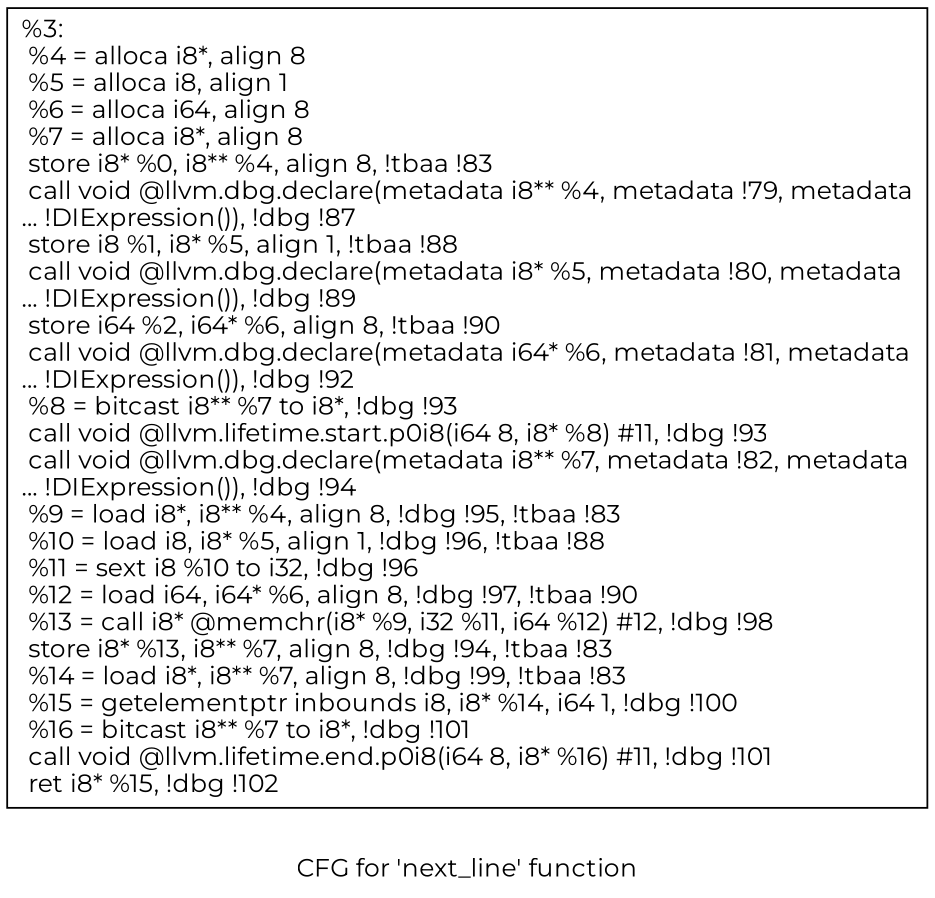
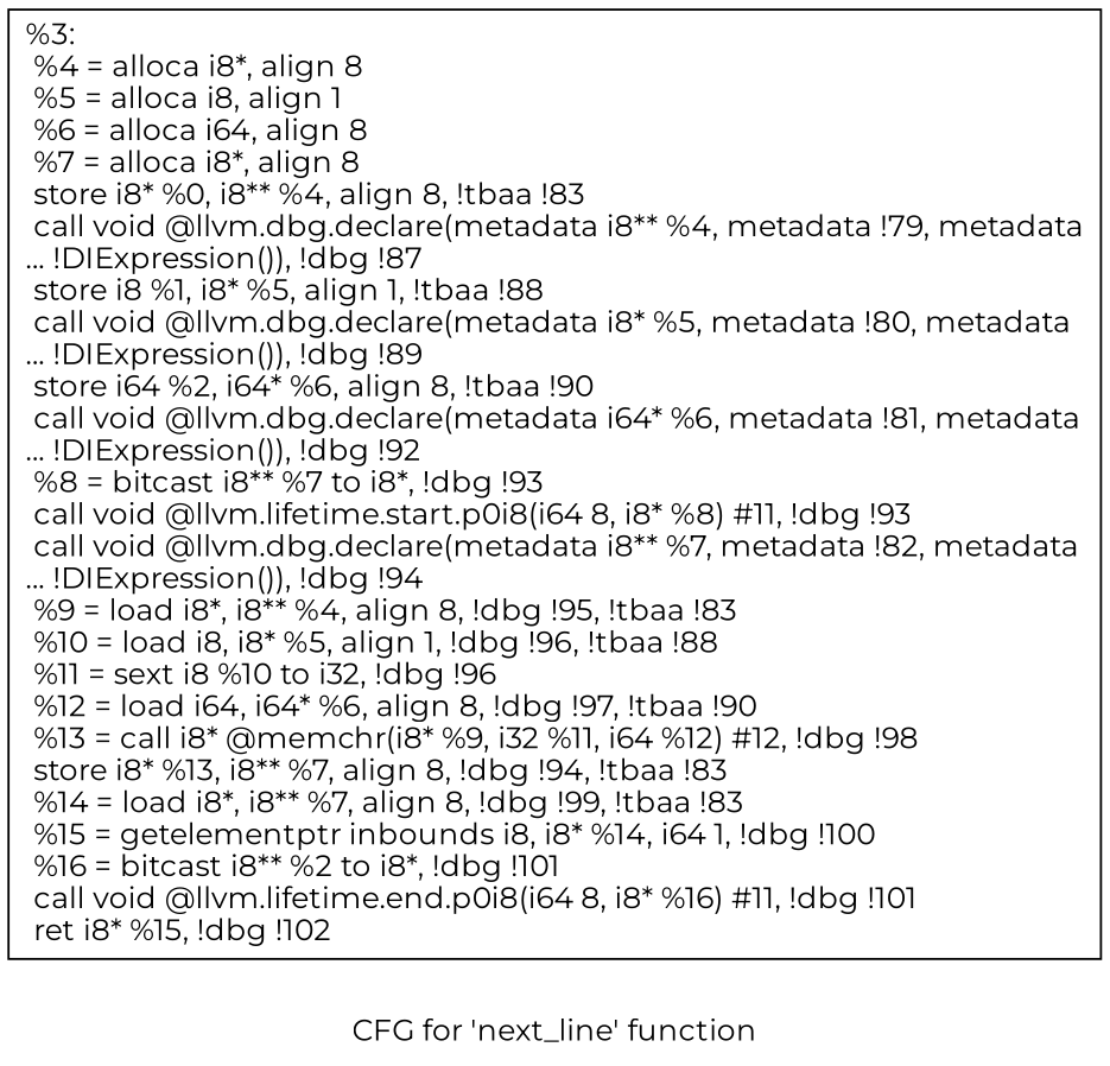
  digraph {
    label="CFG for 'next_line' function"
    fontname=Montserrat
-   n1 [label="{%3:\l  %4 = alloca i8*, align 8\l  %5 = alloca i8, align 1\l  %6 = alloca i64, align 8\l  %7 = alloca i8*, align 8\l  store i8* %0, i8** %4, align 8, !tbaa !83\l  call void @llvm.dbg.declare(metadata i8** %4, metadata !79, metadata\l... !DIExpression()), !dbg !87\l  store i8 %1, i8* %5, align 1, !tbaa !88\l  call void @llvm.dbg.declare(metadata i8* %5, metadata !80, metadata\l... !DIExpression()), !dbg !89\l  store i64 %2, i64* %6, align 8, !tbaa !90\l  call void @llvm.dbg.declare(metadata i64* %6, metadata !81, metadata\l... !DIExpression()), !dbg !92\l  %8 = bitcast i8** %7 to i8*, !dbg !93\l  call void @llvm.lifetime.start.p0i8(i64 8, i8* %8) #11, !dbg !93\l  call void @llvm.dbg.declare(metadata i8** %7, metadata !82, metadata\l... !DIExpression()), !dbg !94\l  %9 = load i8*, i8** %4, align 8, !dbg !95, !tbaa !83\l  %10 = load i8, i8* %5, align 1, !dbg !96, !tbaa !88\l  %11 = sext i8 %10 to i32, !dbg !96\l  %12 = load i64, i64* %6, align 8, !dbg !97, !tbaa !90\l  %13 = call i8* @memchr(i8* %9, i32 %11, i64 %12) #12, !dbg !98\l  store i8* %13, i8** %7, align 8, !dbg !94, !tbaa !83\l  %14 = load i8*, i8** %7, align 8, !dbg !99, !tbaa !83\l  %15 = getelementptr inbounds i8, i8* %14, i64 1, !dbg !100\l  %16 = bitcast i8** %7 to i8*, !dbg !101\l  call void @llvm.lifetime.end.p0i8(i64 8, i8* %16) #11, !dbg !101\l  ret i8* %15, !dbg !102\l}" shape=record fontname=Montserrat]
+   n1 [label="{%3:\l  %4 = alloca i8*, align 8\l  %5 = alloca i8, align 1\l  %6 = alloca i64, align 8\l  %7 = alloca i8*, align 8\l  store i8* %0, i8** %4, align 8, !tbaa !83\l  call void @llvm.dbg.declare(metadata i8** %4, metadata !79, metadata\l... !DIExpression()), !dbg !87\l  store i8 %1, i8* %5, align 1, !tbaa !88\l  call void @llvm.dbg.declare(metadata i8* %5, metadata !80, metadata\l... !DIExpression()), !dbg !89\l  store i64 %2, i64* %6, align 8, !tbaa !90\l  call void @llvm.dbg.declare(metadata i64* %6, metadata !81, metadata\l... !DIExpression()), !dbg !92\l  %8 = bitcast i8** %7 to i8*, !dbg !93\l  call void @llvm.lifetime.start.p0i8(i64 8, i8* %8) #11, !dbg !93\l  call void @llvm.dbg.declare(metadata i8** %7, metadata !82, metadata\l... !DIExpression()), !dbg !94\l  %9 = load i8*, i8** %4, align 8, !dbg !95, !tbaa !83\l  %10 = load i8, i8* %5, align 1, !dbg !96, !tbaa !88\l  %11 = sext i8 %10 to i32, !dbg !96\l  %12 = load i64, i64* %6, align 8, !dbg !97, !tbaa !90\l  %13 = call i8* @memchr(i8* %9, i32 %11, i64 %12) #12, !dbg !98\l  store i8* %13, i8** %7, align 8, !dbg !94, !tbaa !83\l  %14 = load i8*, i8** %7, align 8, !dbg !99, !tbaa !83\l  %15 = getelementptr inbounds i8, i8* %14, i64 1, !dbg !100\l  %16 = bitcast i8** %2 to i8*, !dbg !101\l  call void @llvm.lifetime.end.p0i8(i64 8, i8* %16) #11, !dbg !101\l  ret i8* %15, !dbg !102\l}" shape=record fontname=Montserrat]
  }
